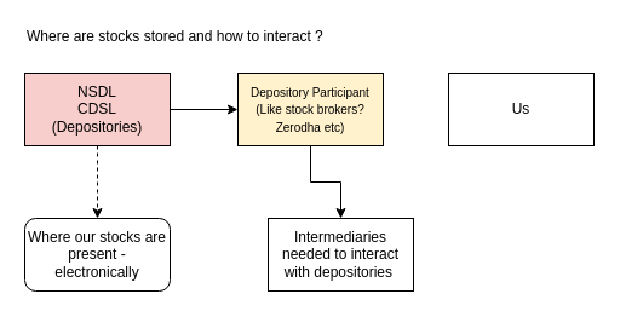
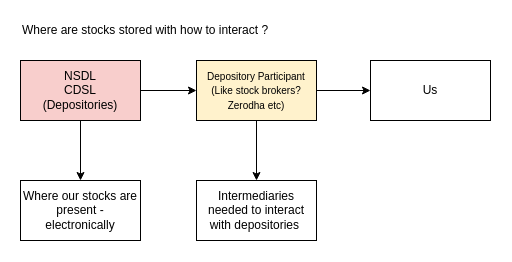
  <mxCell id="0" />
  <mxCell id="1" parent="0" />
  <mxCell id="2" value="" style="edgeStyle=orthogonalEdgeStyle;rounded=0;orthogonalLoop=1;jettySize=auto;html=1;" parent="1" source="4" target="7" edge="1"><mxGeometry relative="1" as="geometry" /></mxCell>
- <mxCell id="3" value="" style="edgeStyle=orthogonalEdgeStyle;rounded=0;orthogonalLoop=1;jettySize=auto;html=1;dashed=1;" edge="1" parent="1" source="4" target="10"><mxGeometry relative="1" as="geometry" /></mxCell>
+ <mxCell id="3" value="" style="edgeStyle=orthogonalEdgeStyle;rounded=0;orthogonalLoop=1;jettySize=auto;html=1;" edge="1" parent="1" source="4" target="10"><mxGeometry relative="1" as="geometry" /></mxCell>
  <mxCell id="4" value="NSDL&lt;br&gt;CDSL&lt;br&gt;(Depositories)" style="rounded=0;whiteSpace=wrap;html=1;fillColor=#f8cecc;" parent="1" vertex="1"><mxGeometry x="20" y="60" width="120" height="60" as="geometry" /></mxCell>
+ <mxCell id="5" value="" style="edgeStyle=orthogonalEdgeStyle;rounded=0;orthogonalLoop=1;jettySize=auto;html=1;" parent="1" source="7" target="8" edge="1"><mxGeometry relative="1" as="geometry" /></mxCell>
  <mxCell id="6" value="" style="edgeStyle=orthogonalEdgeStyle;rounded=0;orthogonalLoop=1;jettySize=auto;html=1;" edge="1" parent="1" source="7" target="9"><mxGeometry relative="1" as="geometry" /></mxCell>
  <mxCell id="7" value="&lt;font style=&quot;font-size: 10px&quot;&gt;Depository Participant&lt;br&gt;(Like stock brokers? Zerodha etc)&lt;br&gt;&lt;/font&gt;" style="rounded=0;whiteSpace=wrap;html=1;fillColor=#fff2cc;" parent="1" vertex="1"><mxGeometry x="196" y="60" width="120" height="60" as="geometry" /></mxCell>
  <mxCell id="8" value="Us" style="rounded=0;whiteSpace=wrap;html=1;" parent="1" vertex="1"><mxGeometry x="370" y="60" width="120" height="60" as="geometry" /></mxCell>
- <mxCell id="9" value="Intermediaries needed to interact with depositories&amp;nbsp;" style="rounded=0;whiteSpace=wrap;html=1;" vertex="1" parent="1"><mxGeometry x="221" y="180" width="120" height="60" as="geometry" /></mxCell>
- <mxCell id="10" value="Where our stocks are present - electronically" style="whiteSpace=wrap;html=1;rounded=1;" vertex="1" parent="1"><mxGeometry x="20" y="180" width="120" height="60" as="geometry" /></mxCell>
- <mxCell id="11" value="Where are stocks stored and how to interact ?" style="text;html=1;strokeColor=none;fillColor=none;align=left;verticalAlign=middle;whiteSpace=wrap;rounded=0;" vertex="1" parent="1"><mxGeometry x="20" y="20" width="360" height="20" as="geometry" /></mxCell>
+ <mxCell id="9" value="Intermediaries needed to interact with depositories&amp;nbsp;" style="rounded=0;whiteSpace=wrap;html=1;" vertex="1" parent="1"><mxGeometry x="196" y="180" width="120" height="60" as="geometry" /></mxCell>
+ <mxCell id="10" value="Where our stocks are present - electronically" style="rounded=0;whiteSpace=wrap;html=1;" vertex="1" parent="1"><mxGeometry x="20" y="180" width="120" height="60" as="geometry" /></mxCell>
+ <mxCell id="11" value="Where are stocks stored with how to interact ?" style="text;html=1;strokeColor=none;fillColor=none;align=left;verticalAlign=middle;whiteSpace=wrap;rounded=0;" vertex="1" parent="1"><mxGeometry x="20" y="20" width="360" height="20" as="geometry" /></mxCell>
